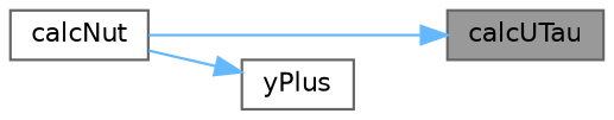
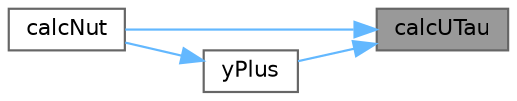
  digraph {
    rankdir=RL
    node [color=grey40 fillcolor=white fontname=Helvetica fontsize=10 shape=box style=filled]
    edge [color=steelblue1 dir=back fontname=Helvetica fontsize=10 labelfontname=Helvetica labelfontsize=10 style=solid]
    n1 [color=gray40 fillcolor=grey60 fontcolor=black height=0.2 label=calcUTau width=0.4]
    n2 [height=0.2 label=calcNut width=0.4]
    n3 [height=0.2 label=yPlus width=0.4]
    n1 -> n2
+   n1 -> n3
    n3 -> n2
  }
